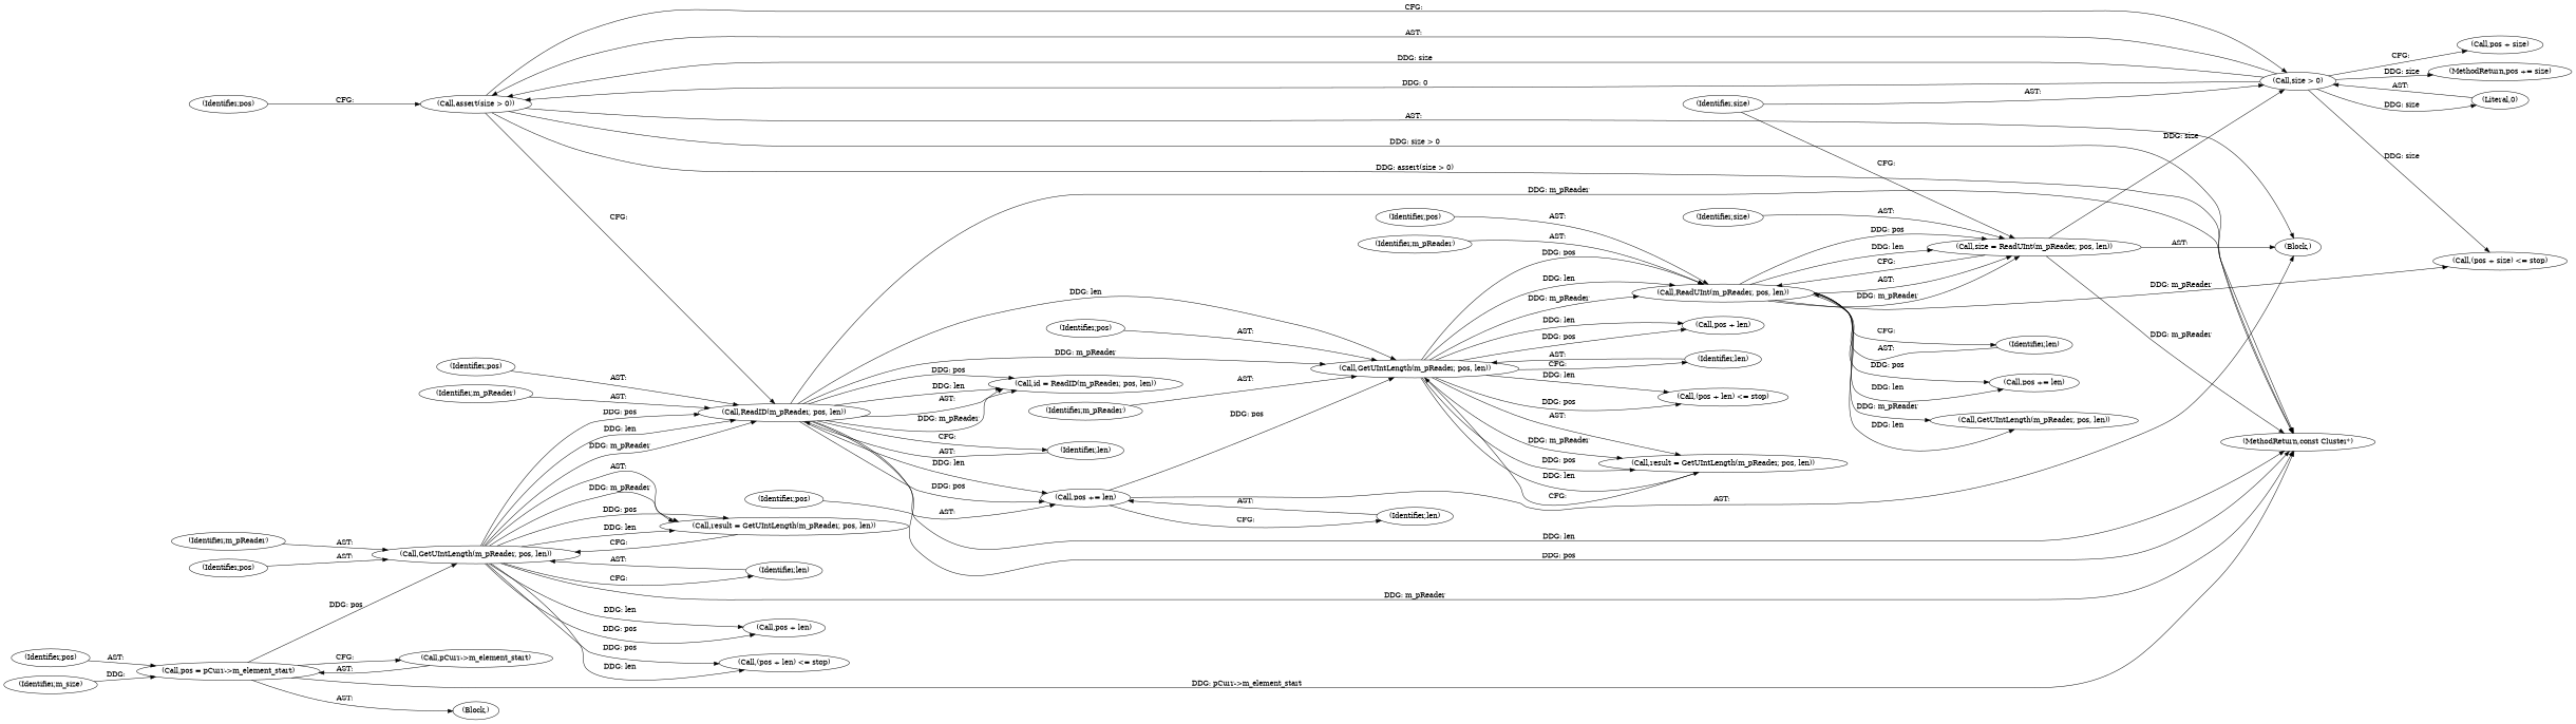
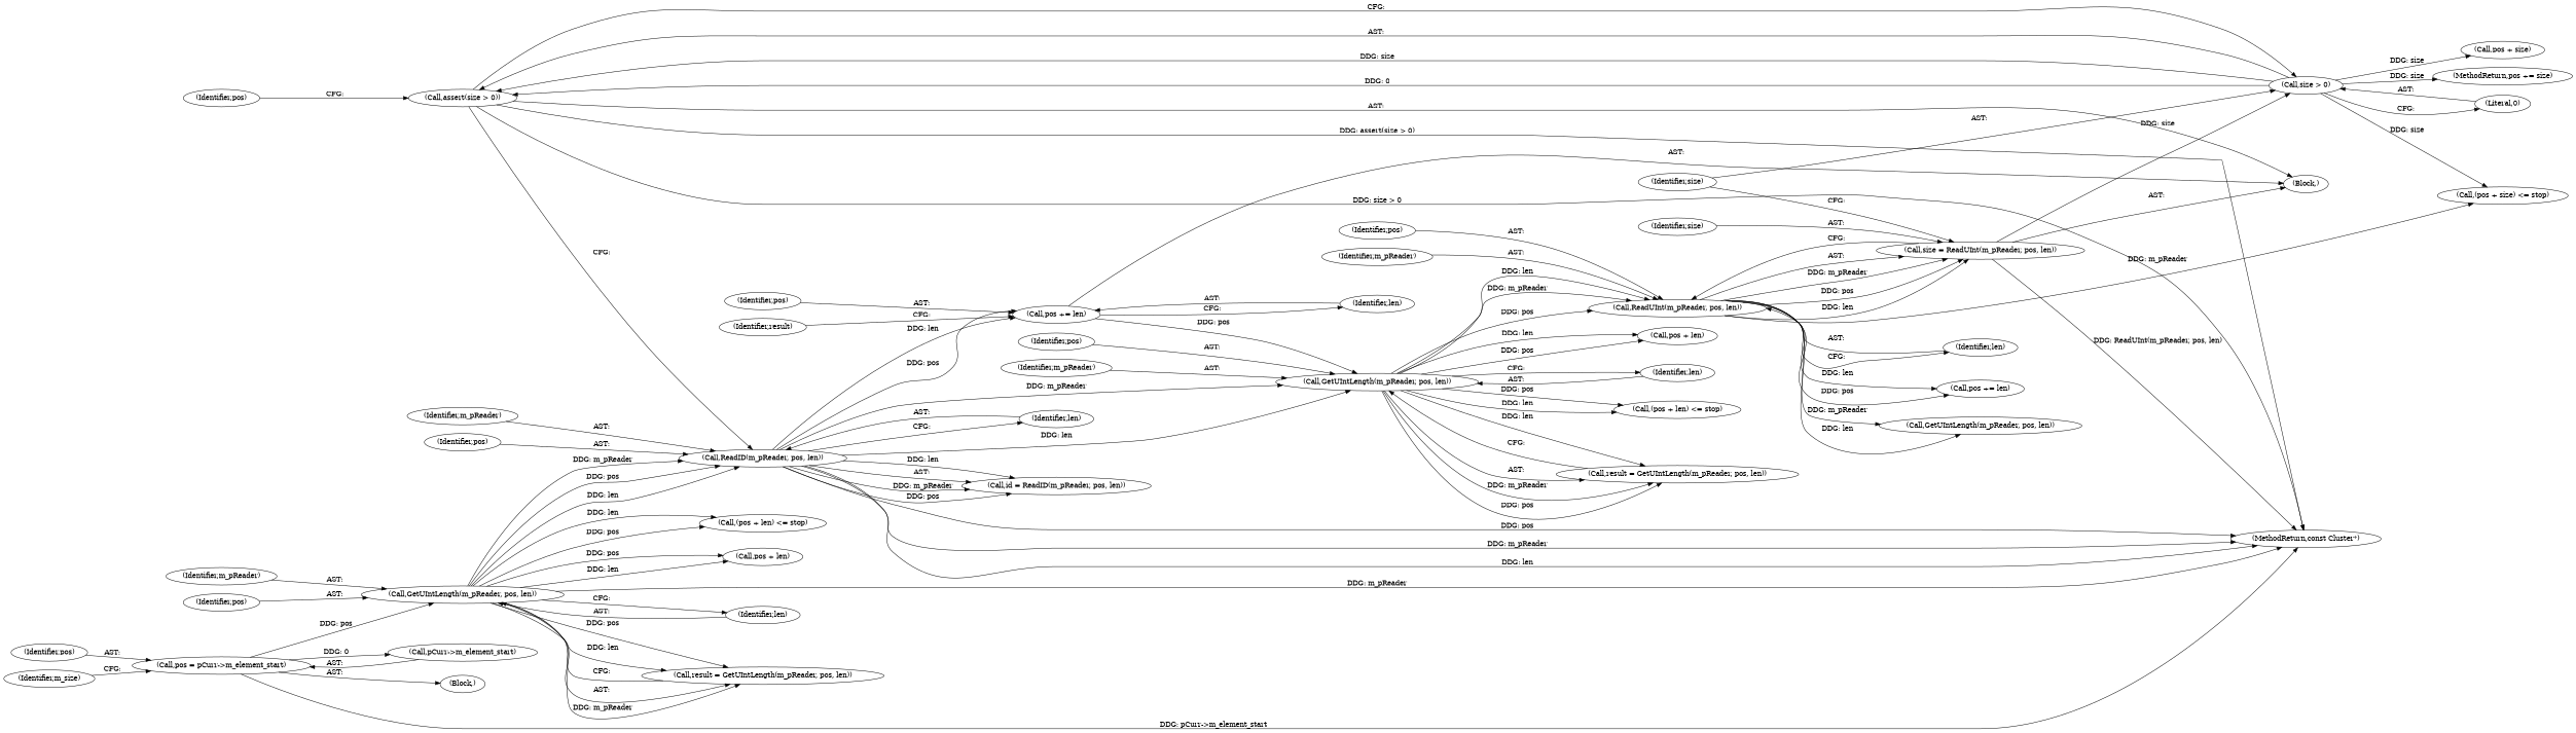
  digraph {
    rankdir=LR
    n1 [label="(Call,assert(size > 0))"]
    n2 [label="(Call,size > 0)"]
    n3 [label="(MethodReturn,const Cluster*)"]
    n4 [label="(Block,)"]
    n5 [label="(Call,ReadID(m_pReader, pos, len))"]
    n6 [label="(Call,pos + size)"]
    n7 [label="(MethodReturn,pos += size)"]
    n8 [label="(Literal,0)"]
    n9 [label="(Call,(pos + size) <= stop)"]
    n10 [label="(Call,size = ReadUInt(m_pReader, pos, len))"]
    n11 [label="(Call,ReadUInt(m_pReader, pos, len))"]
    n12 [label="(Call,pos += len)"]
    n13 [label="(Call,GetUIntLength(m_pReader, pos, len))"]
    n14 [label="(Identifier,len)"]
    n15 [label="(Call,GetUIntLength(m_pReader, pos, len))"]
    n16 [label="(Identifier,len)"]
    n17 [label="(Call,(pos + len) <= stop)"]
    n18 [label="(Call,result = GetUIntLength(m_pReader, pos, len))"]
    n19 [label="(Call,pos + len)"]
    n20 [label="(Call,pos += len)"]
    n21 [label="(Identifier,len)"]
    n22 [label="(Call,id = ReadID(m_pReader, pos, len))"]
    n23 [label="(Identifier,len)"]
    n24 [label="(Call,GetUIntLength(m_pReader, pos, len))"]
    n25 [label="(Call,(pos + len) <= stop)"]
    n26 [label="(Identifier,len)"]
    n27 [label="(Call,result = GetUIntLength(m_pReader, pos, len))"]
    n28 [label="(Call,pos + len)"]
    n29 [label="(Call,pos = pCurr->m_element_start)"]
    n30 [label="(Call,pCurr->m_element_start)"]
    n31 [label="(Block,)"]
    n32 [label="(Identifier,pos)"]
    n33 [label="(Identifier,m_pReader)"]
    n34 [label="(Identifier,pos)"]
    n35 [label="(Identifier,size)"]
    n36 [label="(Identifier,m_size)"]
+   n37 [label="(Identifier,result)"]
    n38 [label="(Identifier,m_pReader)"]
    n39 [label="(Identifier,pos)"]
    n40 [label="(Identifier,m_pReader)"]
    n41 [label="(Identifier,pos)"]
    n42 [label="(Identifier,pos)"]
    n43 [label="(Identifier,pos)"]
    n44 [label="(Identifier,m_pReader)"]
    n45 [label="(Identifier,size)"]
    n46 [label="(Identifier,pos)"]
    n1 -> n2 [label="CFG: "]
    n1 -> n3 [label="DDG: assert(size > 0)"]
    n1 -> n3 [label="DDG: size > 0"]
    n1 -> n4 [label="AST: "]
    n1 -> n5 [label="CFG: "]
    n2 -> n1 [label="AST: "]
    n2 -> n1 [label="DDG: size"]
    n2 -> n1 [label="DDG: 0"]
-   n2 -> n6 [label="CFG: "]
+   n2 -> n6 [label="DDG: size"]
    n2 -> n7 [label="DDG: size"]
-   n2 -> n8 [label="DDG: size"]
+   n2 -> n8 [label="CFG: "]
    n2 -> n9 [label="DDG: size"]
    n5 -> n3 [label="DDG: m_pReader"]
    n5 -> n3 [label="DDG: len"]
    n5 -> n3 [label="DDG: pos"]
    n5 -> n15 [label="DDG: m_pReader"]
    n5 -> n15 [label="DDG: len"]
    n5 -> n20 [label="DDG: len"]
    n5 -> n20 [label="DDG: pos"]
    n5 -> n21 [label="CFG: "]
    n5 -> n22 [label="AST: "]
    n5 -> n22 [label="DDG: m_pReader"]
    n5 -> n22 [label="DDG: pos"]
    n5 -> n22 [label="DDG: len"]
    n8 -> n2 [label="AST: "]
    n10 -> n2 [label="DDG: size"]
-   n10 -> n3 [label="DDG: m_pReader"]
+   n10 -> n3 [label="DDG: ReadUInt(m_pReader, pos, len)"]
    n10 -> n4 [label="AST: "]
    n10 -> n11 [label="CFG: "]
    n11 -> n9 [label="DDG: m_pReader"]
    n11 -> n10 [label="AST: "]
    n11 -> n10 [label="DDG: m_pReader"]
    n11 -> n10 [label="DDG: pos"]
    n11 -> n10 [label="DDG: len"]
    n11 -> n12 [label="DDG: len"]
    n11 -> n12 [label="DDG: pos"]
    n11 -> n13 [label="DDG: m_pReader"]
    n11 -> n13 [label="DDG: len"]
    n11 -> n14 [label="CFG: "]
    n14 -> n11 [label="AST: "]
    n15 -> n11 [label="DDG: m_pReader"]
    n15 -> n11 [label="DDG: pos"]
    n15 -> n11 [label="DDG: len"]
    n15 -> n16 [label="CFG: "]
    n15 -> n17 [label="DDG: pos"]
    n15 -> n17 [label="DDG: len"]
    n15 -> n18 [label="AST: "]
    n15 -> n18 [label="DDG: m_pReader"]
    n15 -> n18 [label="DDG: pos"]
    n15 -> n18 [label="DDG: len"]
    n15 -> n19 [label="DDG: pos"]
    n15 -> n19 [label="DDG: len"]
    n16 -> n15 [label="AST: "]
    n18 -> n15 [label="CFG: "]
    n20 -> n4 [label="AST: "]
    n20 -> n15 [label="DDG: pos"]
    n20 -> n23 [label="CFG: "]
    n21 -> n5 [label="AST: "]
    n23 -> n20 [label="AST: "]
    n24 -> n3 [label="DDG: m_pReader"]
    n24 -> n5 [label="DDG: m_pReader"]
    n24 -> n5 [label="DDG: pos"]
    n24 -> n5 [label="DDG: len"]
    n24 -> n25 [label="DDG: pos"]
    n24 -> n25 [label="DDG: len"]
    n24 -> n26 [label="CFG: "]
    n24 -> n27 [label="AST: "]
    n24 -> n27 [label="DDG: m_pReader"]
    n24 -> n27 [label="DDG: pos"]
    n24 -> n27 [label="DDG: len"]
    n24 -> n28 [label="DDG: pos"]
    n24 -> n28 [label="DDG: len"]
    n26 -> n24 [label="AST: "]
    n27 -> n24 [label="CFG: "]
    n29 -> n3 [label="DDG: pCurr->m_element_start"]
    n29 -> n24 [label="DDG: pos"]
-   n29 -> n30 [label="CFG: "]
+   n29 -> n30 [label="DDG: 0"]
    n29 -> n31 [label="AST: "]
    n30 -> n29 [label="AST: "]
    n32 -> n29 [label="AST: "]
    n33 -> n24 [label="AST: "]
    n34 -> n11 [label="AST: "]
    n35 -> n10 [label="AST: "]
-   n36 -> n29 [label="DDG: "]
+   n36 -> n29 [label="CFG: "]
+   n37 -> n20 [label="CFG: "]
    n38 -> n15 [label="AST: "]
    n39 -> n24 [label="AST: "]
    n40 -> n11 [label="AST: "]
    n41 -> n20 [label="AST: "]
    n42 -> n1 [label="CFG: "]
    n43 -> n5 [label="AST: "]
    n44 -> n5 [label="AST: "]
    n45 -> n2 [label="AST: "]
    n45 -> n10 [label="CFG: "]
    n46 -> n15 [label="AST: "]
  }
